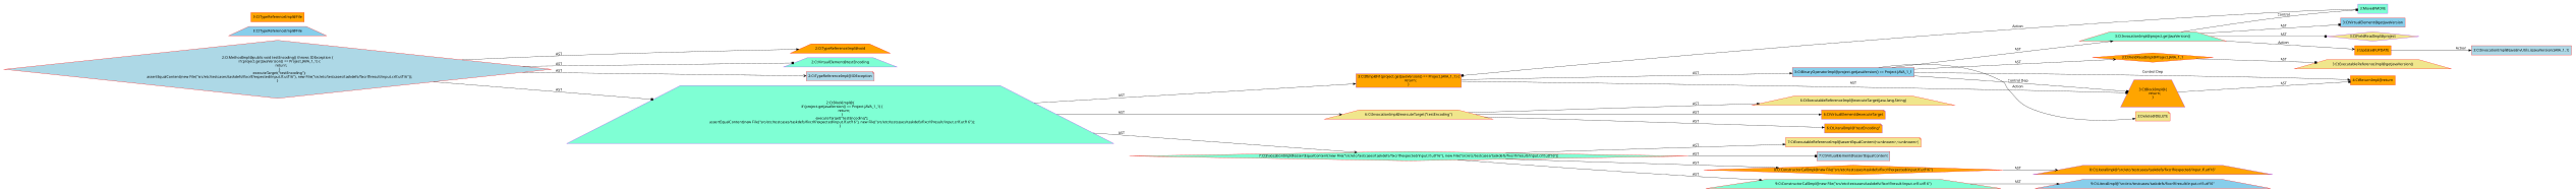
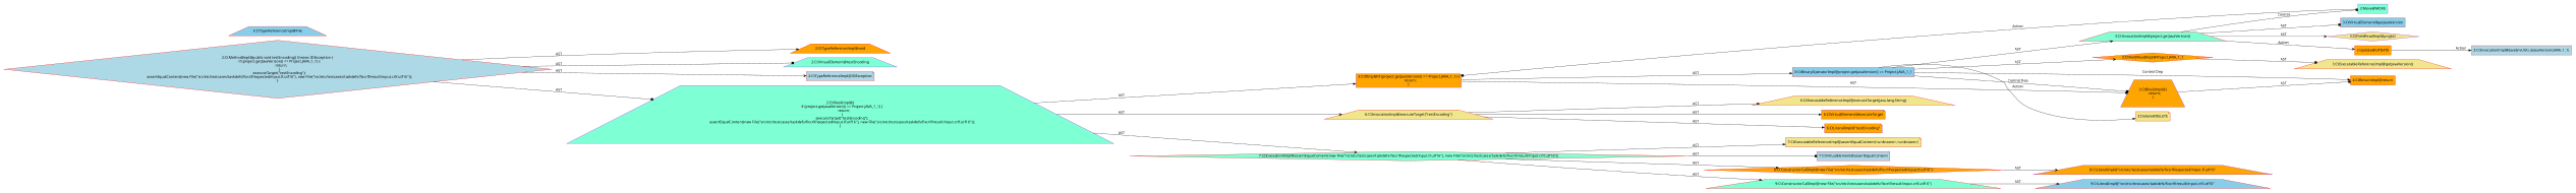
  digraph {
    fontname="Noto Sans"
    rankdir=LR
    node [color=red fillcolor=orange fontname="Noto Sans" shape=trapezium style=filled]
    edge [arrowhead=normal fontname="Noto Sans"]
    n1 [label="2:CtTypeReferenceImpl@void"]
    n2 [color=purple fillcolor=aquamarine label="2:CtVirtualElement@testEncoding"]
    n3 [fillcolor=lightblue label="2:CtTypeReferenceImpl@IOException" shape=note]
    n4 [fillcolor=khaki label="3:CtExecutableReferenceImpl@getJavaVersion()"]
    n5 [fillcolor=skyblue label="3:CtVirtualElement@getJavaVersion" shape=box]
    n6 [color=purple fillcolor=khaki label="3:CtFieldReadImpl@project" shape=diamond]
    n7 [fillcolor=aquamarine label="3:CtInvocationImpl@project.getJavaVersion()"]
    n8 [label="3:Update@UPDATE" shape=box]
    n9 [color=purple fillcolor=aquamarine label="3:Move@MOVE" shape=box]
    n10 [fillcolor=lightblue label="3:CtInvocationImpl@JavaEnvUtils.isJavaVersion(JAVA_1_1)" shape=box]
    n11 [color=purple label="3:CtIfImpl@if (project.getJavaVersion() == Project.JAVA_1_1) \{\n    return;\n\}" shape=note]
    n12 [label="3:CtFieldReadImpl@Project.JAVA_1_1" shape=diamond]
    n13 [fillcolor=skyblue label="3:CtBinaryOperatorImpl@project.getJavaVersion() == Project.JAVA_1_1" shape=box]
    n14 [label="4:CtReturnImpl@return" shape=box]
    n15 [color=purple label="3:CtBlockImpl@\{\n    return;\n\}"]
    n16 [fillcolor=khaki label="3:Delete@DELETE" shape=note]
    n17 [fillcolor=khaki label="6:CtExecutableReferenceImpl@executeTarget(java.lang.String)"]
    n18 [color=purple label="6:CtVirtualElement@executeTarget" shape=note]
    n19 [color=purple label="6:CtLiteralImpl@\"testEncoding\"" shape=note]
    n20 [fillcolor=khaki label="6:CtInvocationImpl@executeTarget(\"testEncoding\")"]
    n21 [fillcolor=khaki label="7:CtExecutableReferenceImpl@assertEqualContent(<unknown>,<unknown>)" shape=note]
    n22 [fillcolor=lightblue label="7:CtVirtualElement@assertEqualContent" shape=box]
    n23 [fillcolor=skyblue label="8:CtTypeReferenceImpl@File"]
    n24 [color=purple label="8:CtLiteralImpl@\"src/etc/testcases/taskdefs/fixcrlf/expected/input.lf.utf16\""]
    n25 [label="8:CtConstructorCallImpl@new File(\"src/etc/testcases/taskdefs/fixcrlf/expected/input.lf.utf16\")" shape=diamond]
-   n26 [label="9:CtTypeReferenceImpl@File" shape=box]
    n27 [fillcolor=skyblue label="9:CtLiteralImpl@\"src/etc/testcases/taskdefs/fixcrlf/result/input.crlf.utf16\""]
    n28 [fillcolor=aquamarine label="9:CtConstructorCallImpl@new File(\"src/etc/testcases/taskdefs/fixcrlf/result/input.crlf.utf16\")"]
    n29 [fillcolor=aquamarine label="7:CtInvocationImpl@assertEqualContent(new File(\"src/etc/testcases/taskdefs/fixcrlf/expected/input.lf.utf16\"), new File(\"src/etc/testcases/taskdefs/fixcrlf/result/input.crlf.utf16\"))" shape=diamond]
    n30 [color=purple fillcolor=aquamarine label="2:CtBlockImpl@\{\n    if (project.getJavaVersion() == Project.JAVA_1_1) \{\n        return;\n    \}\n    executeTarget(\"testEncoding\");\n    assertEqualContent(new File(\"src/etc/testcases/taskdefs/fixcrlf/expected/input.lf.utf16\"), new File(\"src/etc/testcases/taskdefs/fixcrlf/result/input.crlf.utf16\"));\n\}"]
    n31 [fillcolor=lightblue label="2:CtMethodImpl@public void testEncoding() throws IOException \{\n    if (project.getJavaVersion() == Project.JAVA_1_1) \{\n        return;\n    \}\n    executeTarget(\"testEncoding\");\n    assertEqualContent(new File(\"src/etc/testcases/taskdefs/fixcrlf/expected/input.lf.utf16\"), new File(\"src/etc/testcases/taskdefs/fixcrlf/result/input.crlf.utf16\"));\n\}" shape=diamond]
    n7 -> n5 [arrowhead=box label=AST]
-   n7 -> n6 [arrowhead=box label=AST]
+   n7 -> n6 [arrowhead=vee label=AST]
    n7 -> n8 [arrowhead=vee label=Action]
    n7 -> n9 [arrowhead=box label=Control]
    n8 -> n10 [label=Action]
    n9 -> n11 [arrowhead=box label=Action]
    n11 -> n13 [label=AST]
    n11 -> n15 [arrowhead=box label=AST]
    n12 -> n4 [arrowhead=box label=AST]
    n13 -> n7 [label=AST]
    n13 -> n12 [arrowhead=vee label=AST]
    n13 -> n14 [label="Control Dep"]
    n13 -> n15 [arrowhead=box label="Control Dep"]
    n13 -> n16 [label=Action]
    n15 -> n14 [arrowhead=box label=AST]
    n20 -> n17 [label=AST]
    n20 -> n18 [label=AST]
    n20 -> n19 [label=AST]
    n25 -> n24 [arrowhead=vee label=AST]
    n28 -> n27 [label=AST]
    n29 -> n21 [label=AST]
    n29 -> n22 [arrowhead=box label=AST]
    n29 -> n25 [label=AST]
    n29 -> n28 [label=AST]
    n30 -> n11 [label=AST]
    n30 -> n20 [arrowhead=vee label=AST]
    n30 -> n29 [arrowhead=vee label=AST]
    n31 -> n1 [label=AST]
    n31 -> n2 [arrowhead=box label=AST]
    n31 -> n3 [arrowhead=vee label=AST]
    n31 -> n30 [arrowhead=box label=AST]
  }
